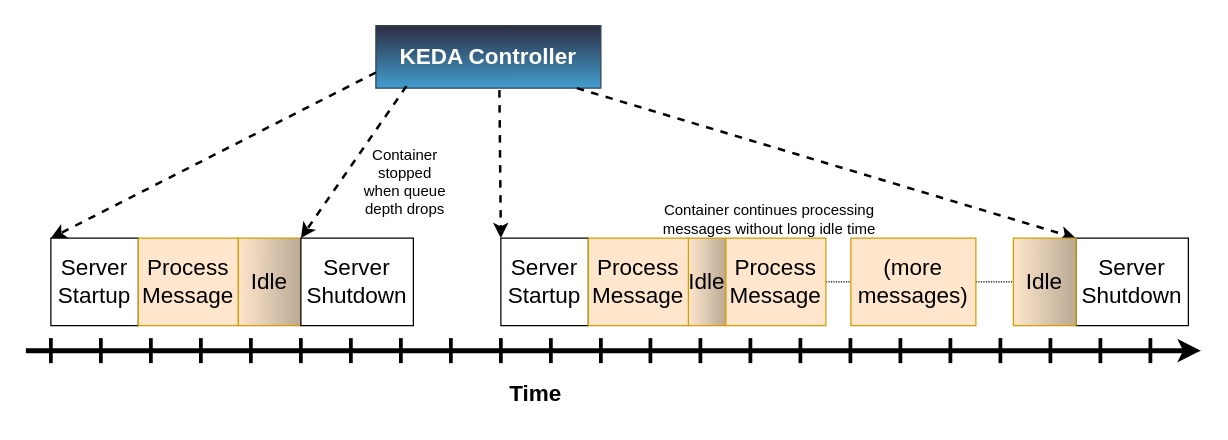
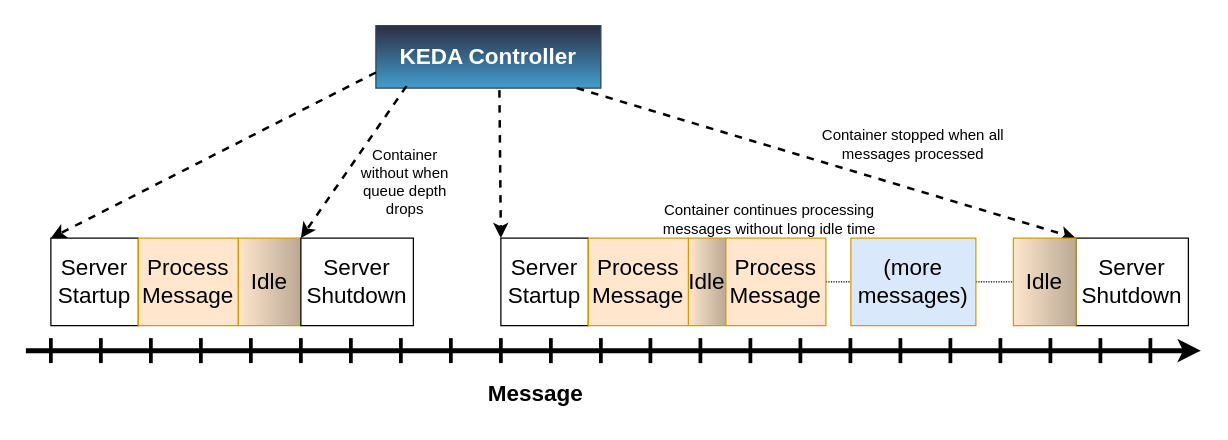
  <mxCell id="0" />
  <mxCell id="1" parent="0" />
- <mxCell id="2" value="Time" style="text;html=1;align=center;verticalAlign=middle;whiteSpace=wrap;rounded=0;fontSize=18;fontStyle=1" vertex="1" parent="1"><mxGeometry x="360" y="300" width="136" height="30" as="geometry" /></mxCell>
+ <mxCell id="2" value="Message" style="text;html=1;align=center;verticalAlign=middle;whiteSpace=wrap;rounded=0;fontSize=18;fontStyle=1" vertex="1" parent="1"><mxGeometry x="360" y="300" width="136" height="30" as="geometry" /></mxCell>
  <mxCell id="3" value="&lt;b style=&quot;font-size: 18px;&quot;&gt;&lt;font style=&quot;font-size: 18px;&quot;&gt;KEDA Controller&lt;/font&gt;&lt;/b&gt;" style="whiteSpace=wrap;html=1;fontSize=18;labelPosition=center;verticalLabelPosition=middle;align=center;verticalAlign=middle;fillColor=#2C2D42;strokeColor=#314354;fontColor=#FFFFFF;gradientColor=#419ECF;gradientDirection=south;rounded=0;" vertex="1" parent="1"><mxGeometry x="300" y="20" width="180" height="50" as="geometry" /></mxCell>
  <mxCell id="4" value="" style="endArrow=classic;html=1;rounded=0;strokeWidth=4;endFill=1;" edge="1" parent="1"><mxGeometry width="50" height="50" relative="1" as="geometry"><mxPoint x="20" y="280" as="sourcePoint" /><mxPoint x="960" y="280" as="targetPoint" /></mxGeometry></mxCell>
  <mxCell id="5" value="" style="endArrow=none;html=1;rounded=0;strokeWidth=3;" edge="1" parent="1"><mxGeometry width="50" height="50" relative="1" as="geometry"><mxPoint x="360" y="290" as="sourcePoint" /><mxPoint x="360" y="270" as="targetPoint" /></mxGeometry></mxCell>
  <mxCell id="6" value="" style="endArrow=none;html=1;rounded=0;strokeWidth=3;" edge="1" parent="1"><mxGeometry width="50" height="50" relative="1" as="geometry"><mxPoint x="400" y="290" as="sourcePoint" /><mxPoint x="400" y="270" as="targetPoint" /></mxGeometry></mxCell>
  <mxCell id="7" value="" style="endArrow=none;html=1;rounded=0;strokeWidth=3;" edge="1" parent="1"><mxGeometry width="50" height="50" relative="1" as="geometry"><mxPoint x="440" y="290" as="sourcePoint" /><mxPoint x="440" y="270" as="targetPoint" /></mxGeometry></mxCell>
  <mxCell id="8" value="" style="endArrow=none;html=1;rounded=0;strokeWidth=3;" edge="1" parent="1"><mxGeometry width="50" height="50" relative="1" as="geometry"><mxPoint x="480" y="290" as="sourcePoint" /><mxPoint x="480" y="270" as="targetPoint" /></mxGeometry></mxCell>
  <mxCell id="9" value="" style="endArrow=none;html=1;rounded=0;strokeWidth=3;" edge="1" parent="1"><mxGeometry width="50" height="50" relative="1" as="geometry"><mxPoint x="200" y="290" as="sourcePoint" /><mxPoint x="200" y="270" as="targetPoint" /></mxGeometry></mxCell>
  <mxCell id="10" value="" style="endArrow=none;html=1;rounded=0;strokeWidth=3;" edge="1" parent="1"><mxGeometry width="50" height="50" relative="1" as="geometry"><mxPoint x="240" y="290" as="sourcePoint" /><mxPoint x="240" y="270" as="targetPoint" /></mxGeometry></mxCell>
  <mxCell id="11" value="" style="endArrow=none;html=1;rounded=0;strokeWidth=3;" edge="1" parent="1"><mxGeometry width="50" height="50" relative="1" as="geometry"><mxPoint x="280" y="290" as="sourcePoint" /><mxPoint x="280" y="270" as="targetPoint" /></mxGeometry></mxCell>
  <mxCell id="12" value="" style="endArrow=none;html=1;rounded=0;strokeWidth=3;" edge="1" parent="1"><mxGeometry width="50" height="50" relative="1" as="geometry"><mxPoint x="320" y="290" as="sourcePoint" /><mxPoint x="320" y="270" as="targetPoint" /></mxGeometry></mxCell>
  <mxCell id="13" value="" style="endArrow=none;html=1;rounded=0;strokeWidth=3;" edge="1" parent="1"><mxGeometry width="50" height="50" relative="1" as="geometry"><mxPoint x="40" y="290" as="sourcePoint" /><mxPoint x="40" y="270" as="targetPoint" /></mxGeometry></mxCell>
  <mxCell id="14" value="" style="endArrow=none;html=1;rounded=0;strokeWidth=3;" edge="1" parent="1"><mxGeometry width="50" height="50" relative="1" as="geometry"><mxPoint x="80" y="290" as="sourcePoint" /><mxPoint x="80" y="270" as="targetPoint" /></mxGeometry></mxCell>
  <mxCell id="15" value="" style="endArrow=none;html=1;rounded=0;strokeWidth=3;" edge="1" parent="1"><mxGeometry width="50" height="50" relative="1" as="geometry"><mxPoint x="120" y="290" as="sourcePoint" /><mxPoint x="120" y="270" as="targetPoint" /></mxGeometry></mxCell>
  <mxCell id="16" value="" style="endArrow=none;html=1;rounded=0;strokeWidth=3;" edge="1" parent="1"><mxGeometry width="50" height="50" relative="1" as="geometry"><mxPoint x="160" y="290" as="sourcePoint" /><mxPoint x="160" y="270" as="targetPoint" /></mxGeometry></mxCell>
  <mxCell id="17" value="" style="endArrow=none;html=1;rounded=0;strokeWidth=3;" edge="1" parent="1"><mxGeometry width="50" height="50" relative="1" as="geometry"><mxPoint x="839.62" y="290" as="sourcePoint" /><mxPoint x="839.62" y="270" as="targetPoint" /></mxGeometry></mxCell>
  <mxCell id="18" value="" style="endArrow=none;html=1;rounded=0;strokeWidth=3;" edge="1" parent="1"><mxGeometry width="50" height="50" relative="1" as="geometry"><mxPoint x="879.62" y="290" as="sourcePoint" /><mxPoint x="879.62" y="270" as="targetPoint" /></mxGeometry></mxCell>
  <mxCell id="19" value="" style="endArrow=none;html=1;rounded=0;strokeWidth=3;" edge="1" parent="1"><mxGeometry width="50" height="50" relative="1" as="geometry"><mxPoint x="919.62" y="290" as="sourcePoint" /><mxPoint x="919.62" y="270" as="targetPoint" /></mxGeometry></mxCell>
  <mxCell id="20" value="" style="endArrow=none;html=1;rounded=0;strokeWidth=3;" edge="1" parent="1"><mxGeometry width="50" height="50" relative="1" as="geometry"><mxPoint x="679.62" y="290" as="sourcePoint" /><mxPoint x="679.62" y="270" as="targetPoint" /></mxGeometry></mxCell>
  <mxCell id="21" value="" style="endArrow=none;html=1;rounded=0;strokeWidth=3;" edge="1" parent="1"><mxGeometry width="50" height="50" relative="1" as="geometry"><mxPoint x="719.62" y="290" as="sourcePoint" /><mxPoint x="719.62" y="270" as="targetPoint" /></mxGeometry></mxCell>
  <mxCell id="22" value="" style="endArrow=none;html=1;rounded=0;strokeWidth=3;" edge="1" parent="1"><mxGeometry width="50" height="50" relative="1" as="geometry"><mxPoint x="759.62" y="290" as="sourcePoint" /><mxPoint x="759.62" y="270" as="targetPoint" /></mxGeometry></mxCell>
  <mxCell id="23" value="" style="endArrow=none;html=1;rounded=0;strokeWidth=3;" edge="1" parent="1"><mxGeometry width="50" height="50" relative="1" as="geometry"><mxPoint x="799.62" y="290" as="sourcePoint" /><mxPoint x="799.62" y="270" as="targetPoint" /></mxGeometry></mxCell>
  <mxCell id="24" value="" style="endArrow=none;html=1;rounded=0;strokeWidth=3;" edge="1" parent="1"><mxGeometry width="50" height="50" relative="1" as="geometry"><mxPoint x="519.62" y="290" as="sourcePoint" /><mxPoint x="519.62" y="270" as="targetPoint" /></mxGeometry></mxCell>
  <mxCell id="25" value="" style="endArrow=none;html=1;rounded=0;strokeWidth=3;" edge="1" parent="1"><mxGeometry width="50" height="50" relative="1" as="geometry"><mxPoint x="559.62" y="290" as="sourcePoint" /><mxPoint x="559.62" y="270" as="targetPoint" /></mxGeometry></mxCell>
  <mxCell id="26" value="" style="endArrow=none;html=1;rounded=0;strokeWidth=3;" edge="1" parent="1"><mxGeometry width="50" height="50" relative="1" as="geometry"><mxPoint x="599.62" y="290" as="sourcePoint" /><mxPoint x="599.62" y="270" as="targetPoint" /></mxGeometry></mxCell>
  <mxCell id="27" value="" style="endArrow=none;html=1;rounded=0;strokeWidth=3;" edge="1" parent="1"><mxGeometry width="50" height="50" relative="1" as="geometry"><mxPoint x="639.62" y="290" as="sourcePoint" /><mxPoint x="639.62" y="270" as="targetPoint" /></mxGeometry></mxCell>
  <mxCell id="28" value="&lt;div style=&quot;font-size: 18px;&quot;&gt;Server Startup&lt;/div&gt;" style="rounded=0;whiteSpace=wrap;html=1;labelPosition=center;verticalLabelPosition=middle;align=center;verticalAlign=middle;" vertex="1" parent="1"><mxGeometry x="40" y="190" width="70" height="70" as="geometry" /></mxCell>
  <mxCell id="29" value="&lt;div style=&quot;font-size: 18px;&quot;&gt;Process Message&lt;/div&gt;" style="rounded=0;whiteSpace=wrap;html=1;labelPosition=center;verticalLabelPosition=middle;align=center;verticalAlign=middle;fillColor=#ffe6cc;strokeColor=#d79b00;" vertex="1" parent="1"><mxGeometry x="110" y="190" width="80" height="70" as="geometry" /></mxCell>
  <mxCell id="30" value="&lt;div style=&quot;font-size: 18px;&quot;&gt;Idle&lt;/div&gt;" style="rounded=0;whiteSpace=wrap;html=1;labelPosition=center;verticalLabelPosition=middle;align=center;verticalAlign=middle;fillColor=#ffe6cc;strokeColor=#d79b00;gradientColor=#BAA995;gradientDirection=east;" vertex="1" parent="1"><mxGeometry x="190" y="190" width="50" height="70" as="geometry" /></mxCell>
  <mxCell id="31" value="&lt;div style=&quot;font-size: 18px;&quot;&gt;Server Shutdown&lt;/div&gt;" style="rounded=0;whiteSpace=wrap;html=1;labelPosition=center;verticalLabelPosition=middle;align=center;verticalAlign=middle;" vertex="1" parent="1"><mxGeometry x="240" y="190" width="90" height="70" as="geometry" /></mxCell>
  <mxCell id="32" value="&lt;div style=&quot;font-size: 18px;&quot;&gt;Server Startup&lt;/div&gt;" style="rounded=0;whiteSpace=wrap;html=1;labelPosition=center;verticalLabelPosition=middle;align=center;verticalAlign=middle;" vertex="1" parent="1"><mxGeometry x="400" y="190" width="70" height="70" as="geometry" /></mxCell>
  <mxCell id="33" value="&lt;div style=&quot;font-size: 18px;&quot;&gt;Idle&lt;/div&gt;" style="rounded=0;whiteSpace=wrap;html=1;labelPosition=center;verticalLabelPosition=middle;align=center;verticalAlign=middle;fillColor=#ffe6cc;strokeColor=#d79b00;gradientColor=#BAA995;gradientDirection=east;" vertex="1" parent="1"><mxGeometry x="550" y="190" width="30" height="70" as="geometry" /></mxCell>
  <mxCell id="34" value="&lt;div style=&quot;font-size: 18px;&quot;&gt;Server Shutdown&lt;/div&gt;" style="rounded=0;whiteSpace=wrap;html=1;labelPosition=center;verticalLabelPosition=middle;align=center;verticalAlign=middle;" vertex="1" parent="1"><mxGeometry x="860" y="190" width="90" height="70" as="geometry" /></mxCell>
  <mxCell id="35" value="&lt;div style=&quot;font-size: 18px;&quot;&gt;Process Message&lt;/div&gt;" style="rounded=0;whiteSpace=wrap;html=1;labelPosition=center;verticalLabelPosition=middle;align=center;verticalAlign=middle;fillColor=#ffe6cc;strokeColor=#d79b00;" vertex="1" parent="1"><mxGeometry x="470" y="190" width="80" height="70" as="geometry" /></mxCell>
  <mxCell id="36" style="edgeStyle=orthogonalEdgeStyle;rounded=0;orthogonalLoop=1;jettySize=auto;html=1;exitX=1;exitY=0.5;exitDx=0;exitDy=0;entryX=0;entryY=0.5;entryDx=0;entryDy=0;dashed=1;dashPattern=1 1;endArrow=none;endFill=0;" edge="1" parent="1" source="37" target="39"><mxGeometry relative="1" as="geometry" /></mxCell>
  <mxCell id="37" value="&lt;div style=&quot;font-size: 18px;&quot;&gt;Process Message&lt;/div&gt;" style="rounded=0;whiteSpace=wrap;html=1;labelPosition=center;verticalLabelPosition=middle;align=center;verticalAlign=middle;fillColor=#ffe6cc;strokeColor=#d79b00;" vertex="1" parent="1"><mxGeometry x="580" y="190" width="80" height="70" as="geometry" /></mxCell>
  <mxCell id="38" style="edgeStyle=orthogonalEdgeStyle;rounded=0;orthogonalLoop=1;jettySize=auto;html=1;exitX=1;exitY=0.5;exitDx=0;exitDy=0;entryX=0;entryY=0.5;entryDx=0;entryDy=0;endArrow=none;endFill=0;dashed=1;dashPattern=1 1;" edge="1" parent="1" source="39" target="44"><mxGeometry relative="1" as="geometry" /></mxCell>
- <mxCell id="39" value="&lt;div style=&quot;font-size: 18px;&quot;&gt;(more messages)&lt;/div&gt;" style="rounded=0;whiteSpace=wrap;html=1;labelPosition=center;verticalLabelPosition=middle;align=center;verticalAlign=middle;fillColor=#ffe6cc;strokeColor=#d79b00;" vertex="1" parent="1"><mxGeometry x="680" y="190" width="100" height="70" as="geometry" /></mxCell>
+ <mxCell id="39" value="&lt;div style=&quot;font-size: 18px;&quot;&gt;(more messages)&lt;/div&gt;" style="rounded=0;whiteSpace=wrap;html=1;labelPosition=center;verticalLabelPosition=middle;align=center;verticalAlign=middle;fillColor=#dae8fc;strokeColor=#d79b00;" vertex="1" parent="1"><mxGeometry x="680" y="190" width="100" height="70" as="geometry" /></mxCell>
  <mxCell id="40" value="" style="endArrow=classic;html=1;rounded=0;entryX=0;entryY=0;entryDx=0;entryDy=0;exitX=0;exitY=0.75;exitDx=0;exitDy=0;endFill=1;strokeWidth=2;dashed=1;" edge="1" parent="1" source="3" target="28"><mxGeometry width="50" height="50" relative="1" as="geometry"><mxPoint x="490" y="80" as="sourcePoint" /><mxPoint x="540" y="30" as="targetPoint" /></mxGeometry></mxCell>
  <mxCell id="41" value="" style="endArrow=classic;html=1;rounded=0;entryX=1;entryY=0;entryDx=0;entryDy=0;exitX=0.136;exitY=0.968;exitDx=0;exitDy=0;endFill=1;strokeWidth=2;dashed=1;exitPerimeter=0;" edge="1" parent="1" source="3" target="30"><mxGeometry width="50" height="50" relative="1" as="geometry"><mxPoint x="360" y="68" as="sourcePoint" /><mxPoint x="50" y="200" as="targetPoint" /></mxGeometry></mxCell>
  <mxCell id="42" value="" style="endArrow=classic;html=1;rounded=0;entryX=0;entryY=0;entryDx=0;entryDy=0;exitX=0.549;exitY=1.032;exitDx=0;exitDy=0;endFill=1;strokeWidth=2;dashed=1;exitPerimeter=0;" edge="1" parent="1" source="3" target="32"><mxGeometry width="50" height="50" relative="1" as="geometry"><mxPoint x="405" y="80" as="sourcePoint" /><mxPoint x="280" y="200" as="targetPoint" /></mxGeometry></mxCell>
  <mxCell id="43" value="" style="endArrow=classic;html=1;rounded=0;entryX=0;entryY=0;entryDx=0;entryDy=0;exitX=0.893;exitY=1;exitDx=0;exitDy=0;endFill=1;strokeWidth=2;dashed=1;exitPerimeter=0;" edge="1" parent="1" source="3" target="34"><mxGeometry width="50" height="50" relative="1" as="geometry"><mxPoint x="411" y="78" as="sourcePoint" /><mxPoint x="410" y="200" as="targetPoint" /></mxGeometry></mxCell>
  <mxCell id="44" value="&lt;div style=&quot;font-size: 18px;&quot;&gt;Idle&lt;/div&gt;" style="rounded=0;whiteSpace=wrap;html=1;labelPosition=center;verticalLabelPosition=middle;align=center;verticalAlign=middle;fillColor=#ffe6cc;strokeColor=#d79b00;gradientColor=#BAA995;gradientDirection=east;" vertex="1" parent="1"><mxGeometry x="810" y="190" width="50" height="70" as="geometry" /></mxCell>
- <mxCell id="45" value="Container stopped when queue depth drops" style="text;html=1;align=center;verticalAlign=middle;whiteSpace=wrap;rounded=0;" vertex="1" parent="1"><mxGeometry x="287" y="130" width="73" height="30" as="geometry" /></mxCell>
+ <mxCell id="45" value="Container without when queue depth drops" style="text;html=1;align=center;verticalAlign=middle;whiteSpace=wrap;rounded=0;" vertex="1" parent="1"><mxGeometry x="287" y="130" width="73" height="30" as="geometry" /></mxCell>
  <mxCell id="46" value="Container continues processing messages without long idle time" style="text;html=1;align=center;verticalAlign=middle;whiteSpace=wrap;rounded=0;" vertex="1" parent="1"><mxGeometry x="520" y="160" width="190" height="30" as="geometry" /></mxCell>
+ <mxCell id="47" value="Container stopped when all messages processed" style="text;html=1;align=center;verticalAlign=middle;whiteSpace=wrap;rounded=0;" vertex="1" parent="1"><mxGeometry x="655" y="100" width="150" height="30" as="geometry" /></mxCell>
